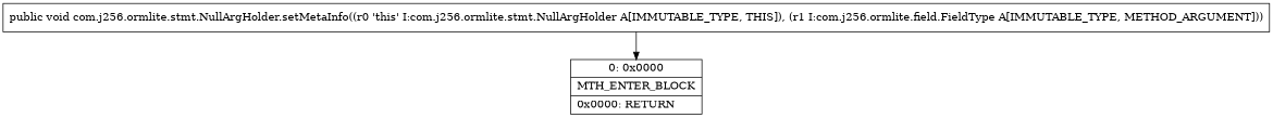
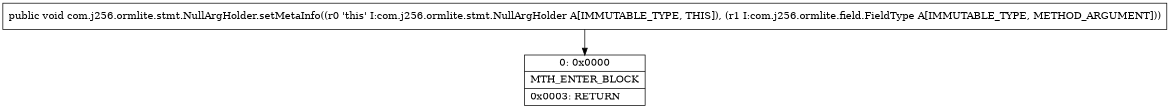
  digraph {
    node [shape=record]
-   n1 [label="{0\:\ 0x0000|MTH_ENTER_BLOCK\l|0x0000: RETURN   \l}"]
+   n1 [label="{0\:\ 0x0000|MTH_ENTER_BLOCK\l|0x0003: RETURN   \l}"]
    n2 [label="{public void com.j256.ormlite.stmt.NullArgHolder.setMetaInfo((r0 'this' I:com.j256.ormlite.stmt.NullArgHolder A[IMMUTABLE_TYPE, THIS]), (r1 I:com.j256.ormlite.field.FieldType A[IMMUTABLE_TYPE, METHOD_ARGUMENT])) }"]
    n2 -> n1
  }
